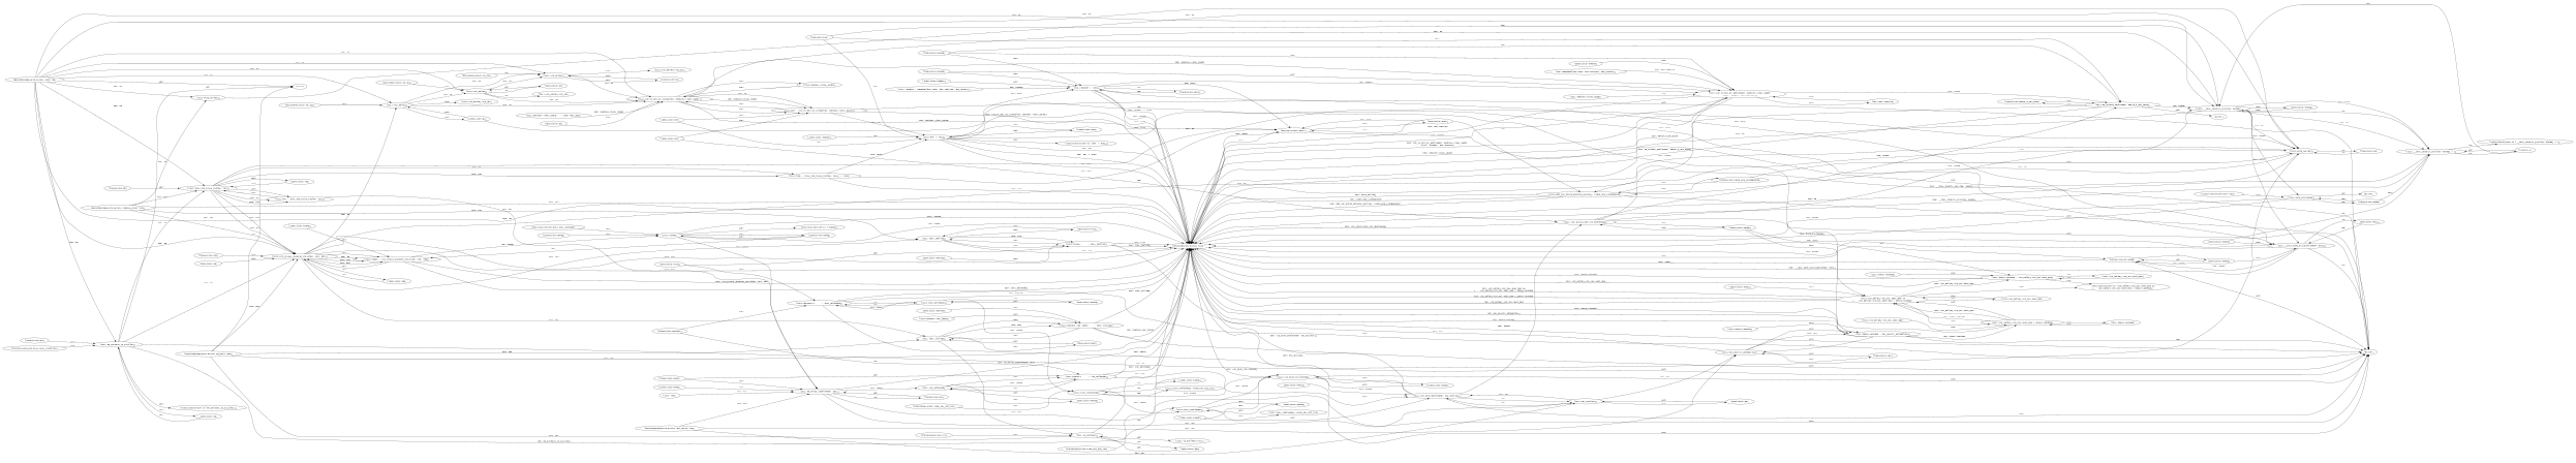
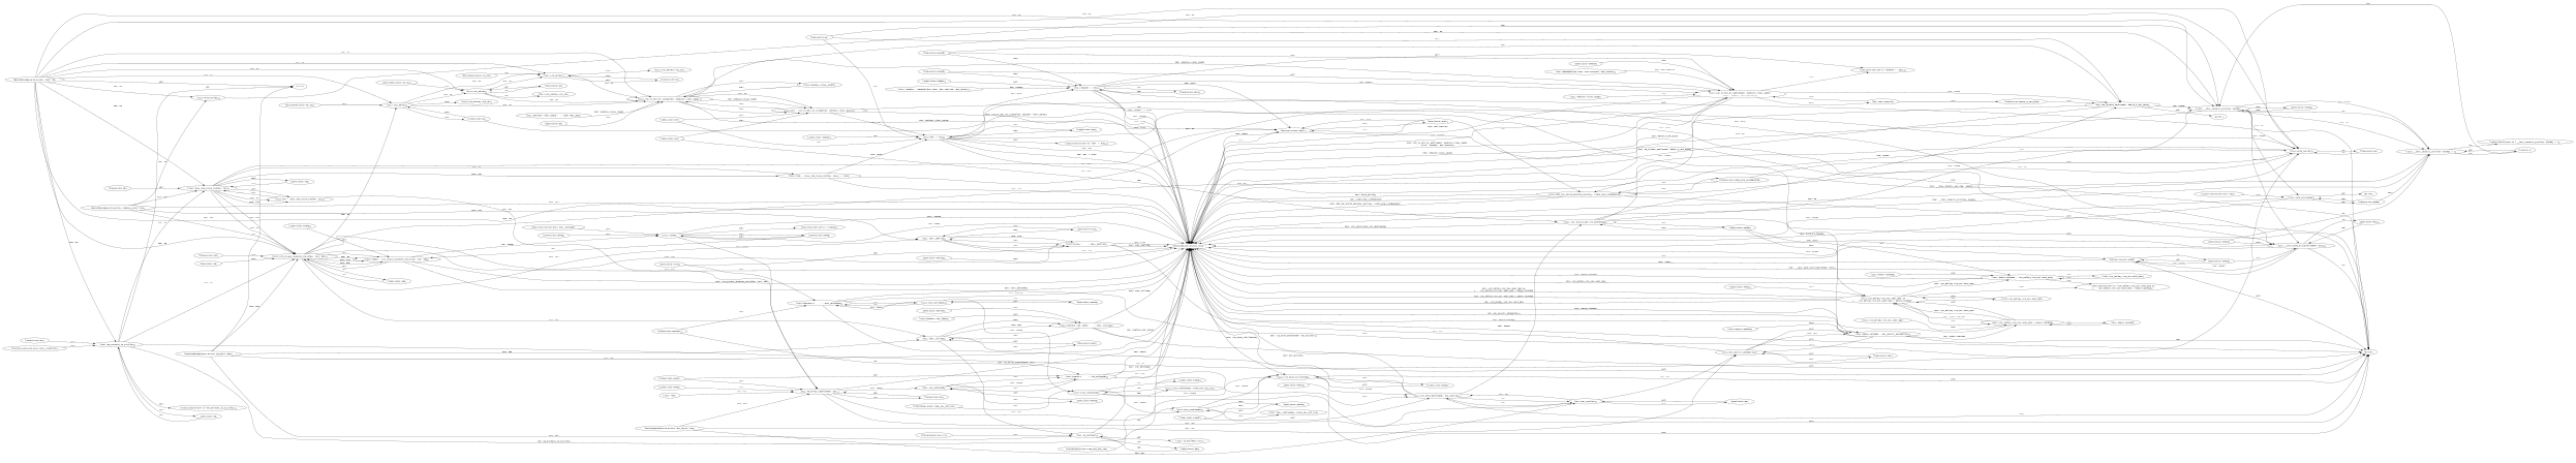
  digraph {
    fontname="Courier Prime"
    rankdir=LR
    node [fontname="Courier Prime"]
    edge [fontname="Courier Prime"]
    n1 [label="(Call,tcp_create_openreq_child(sk, req, skb))"]
    n2 [label="(Call,newsk = tcp_create_openreq_child(sk, req, skb))"]
    n3 [label="(Call,sock_net(sk))"]
    n4 [label="(Call,inet_rsk(req))"]
    n5 [label="(Call,inet_iif(skb))"]
    n6 [label="(Call,tcp_sk(sk))"]
    n7 [label="(Identifier,skb)"]
    n8 [label="(MethodReturn,struct sock *)"]
    n9 [label="(Call,!newsk)"]
    n10 [label="(Block,)"]
    n11 [label="(Call,NET_INC_STATS_BH(sock_net(sk), LINUX_MIB_LISTENDROPS))"]
    n12 [label="(Identifier,sk)"]
    n13 [label="(Call,ireq\t\t      = inet_rsk(req))"]
    n14 [label="(Identifier,req)"]
    n15 [label="(Call,ip_hdr(skb))"]
    n16 [label="(Call,newinet->mc_index     = inet_iif(skb))"]
    n17 [label="(Identifier,skb)"]
    n18 [label="(Call,tcp_sk(sk))"]
    n19 [label="(Call,tcp_sk(sk))"]
    n20 [label="(Call,tcp_v4_md5_do_lookup(sk, newinet->inet_daddr))"]
    n21 [label="(Identifier,sk)"]
    n22 [label="(Call,tcp_sk(sk)->rx_opt)"]
    n23 [label="(Return,return newsk;)"]
    n24 [label="(Return,return NULL;)"]
    n25 [label="(Call,inet_csk_route_req(sk, req))"]
    n26 [label="(Call,dst = inet_csk_route_req(sk, req))"]
    n27 [label="(Identifier,req)"]
    n28 [label="(Call,(dst = inet_csk_route_req(sk, req)) == NULL)"]
    n29 [label="(Call,sk_setup_caps(newsk, dst))"]
    n30 [label="(Call,key != NULL)"]
    n31 [label="(Call,sk_acceptq_is_full(sk))"]
    n32 [label="(Identifier,sk)"]
    n33 [label="(ControlStructure,if (sk_acceptq_is_full(sk)))"]
    n34 [label="(Call,sock_net(sk))"]
    n35 [label="(MethodParameterIn,struct sock *sk)"]
    n36 [label="(Call,__inet_inherit_port(sk, newsk))"]
    1000102
    n38 [label="(Call,__inet_inherit_port(sk, newsk) < 0)"]
    n39 [label="(Call,sock_put(newsk))"]
    n40 [label="(Call,__inet_hash_nolisten(newsk, NULL))"]
    n41 [label="(Identifier,newsk)"]
    n42 [label="(Identifier,sk)"]
    n43 [label="(Call,tcp_sk(sk)->rx_opt)"]
    n44 [label="(Call,tcp_sk(sk)->rx_opt)"]
    n45 [label="(Identifier,sk)"]
    n46 [label="(Call,tcp_v4_md5_do_add(newsk, newinet->inet_daddr,\n\t\t\t\t\t  newkey, key->keylen))"]
    n47 [label="(Call,key = tcp_v4_md5_do_lookup(sk, newinet->inet_daddr))"]
    n48 [label="(Call,newinet->inet_daddr)"]
    n49 [label="(MethodParameterIn,struct request_sock *req)"]
    n50 [label="(MethodParameterIn,struct sk_buff *skb)"]
    n51 [label="(Identifier,skb)"]
    n52 [label="(Call,ip_hdr(skb)->ttl)"]
    n53 [label="(Identifier,newsk)"]
    n54 [label="(ControlStructure,if (!newsk))"]
    n55 [label="(Call,tcp_sk(newsk))"]
    n56 [label="(Call,dst_mtu(dst))"]
    n57 [label="(Identifier,dst)"]
    n58 [label="(Call,newtp\t\t      = tcp_sk(newsk))"]
    n59 [label="(Identifier,newsk)"]
    n60 [label="(Call,tcp_sync_mss(newsk, dst_mtu(dst)))"]
    n61 [label="(Call,dst_metric_advmss(dst))"]
    n62 [label="(Identifier,dst)"]
    n63 [label="(Call,inet_sk(newsk))"]
    n64 [label="(Call,newinet\t\t      = inet_sk(newsk))"]
    n65 [label="(Call,inet_csk(newsk))"]
    n66 [label="(Identifier,newsk)"]
    n67 [label="(Call,inet_csk(newsk))"]
    n68 [label="(Call,tcp_mtup_init(newsk))"]
    n69 [label="(Call,inet_csk(newsk)->icsk_ext_hdr_len)"]
    n70 [label="(Identifier,newsk)"]
    n71 [label="(Call,inet_csk(newsk)->icsk_ext_hdr_len)"]
    n72 [label="(Identifier,newsk)"]
    n73 [label="(Identifier,newsk)"]
    n74 [label="(Call,tcp_initialize_rcv_mss(newsk))"]
    n75 [label="(Call,sk_nocaps_add(newsk, NETIF_F_GSO_MASK))"]
    n76 [label="(Identifier,newsk)"]
+   n77 [label="(ControlStructure,if (newkey != NULL))"]
    n78 [label="(Call,key->keylen)"]
    n79 [label="(Block,)"]
    n80 [label="(Identifier,NETIF_F_GSO_MASK)"]
    n81 [label="(Call,tcp_sk(sk)->rx_opt.user_mss &&\n\t    tcp_sk(sk)->rx_opt.user_mss < newtp->advmss)"]
    n82 [label="(Call,newtp->advmss = tcp_sk(sk)->rx_opt.user_mss)"]
    n83 [label="(ControlStructure,if (__inet_inherit_port(sk, newsk) < 0))"]
    n84 [label="(Literal,0)"]
    n85 [label="(Block,)"]
    n86 [label="(Identifier,newsk)"]
    n87 [label="(Identifier,NULL)"]
    n88 [label="(Identifier,newsk)"]
    n89 [label="(Identifier,LINUX_MIB_LISTENDROPS)"]
    n90 [label="(Call,newtp->advmss = dst_metric_advmss(dst))"]
    n91 [label="(Identifier,dst)"]
    n92 [label="(Call,tcp_sk(sk)->rx_opt.user_mss < newtp->advmss)"]
    n93 [label="(Call,newtp->advmss)"]
    n94 [label="(Call,tcp_sk(sk)->rx_opt.user_mss)"]
    n95 [label="(ControlStructure,if (tcp_sk(sk)->rx_opt.user_mss &&\n\t    tcp_sk(sk)->rx_opt.user_mss < newtp->advmss))"]
    n96 [label="(Call,tcp_sk(sk)->rx_opt.user_mss)"]
    n97 [label="(Call,newkey != NULL)"]
    n98 [label="(ControlStructure,if (key != NULL))"]
    n99 [label="(Identifier,NULL)"]
    n100 [label="(Identifier,NULL)"]
    n101 [label="(Identifier,NULL)"]
    n102 [label="(Identifier,newtp)"]
    n103 [label="(Identifier,dst)"]
    n104 [label="(Identifier,key)"]
    n105 [label="(Identifier,newinet)"]
    n106 [label="(Identifier,newkey)"]
    n107 [label="(Identifier,newsk)"]
    n108 [label="(Call,*newkey = kmemdup(key->key, key->keylen, GFP_ATOMIC))"]
    n109 [label="(ControlStructure,goto exit_overflow;)"]
    n110 [label="(Identifier,sk)"]
    n111 [label="(Identifier,newkey)"]
    n112 [label="(Call,newtp->advmss)"]
    n113 [label="(FieldIdentifier,ttl)"]
    n114 [label="(Call,tcp_sk(sk)->rx_opt.user_mss)"]
    n115 [label="(FieldIdentifier,rx_opt)"]
    n116 [label="(Identifier,sk)"]
    n117 [label="(Identifier,newinet)"]
    n118 [label="(Call,newinet->inet_daddr   = ireq->rmt_addr)"]
    n119 [label="(Identifier,newsk)"]
    n120 [label="(Identifier,sk)"]
    n121 [label="(Identifier,sk)"]
    n122 [label="(Call,kmemdup(key->key, key->keylen, GFP_ATOMIC))"]
    n123 [label="(Identifier,newsk)"]
    n124 [label="(MethodParameterIn,struct dst_entry *dst)"]
    n125 [label="(ControlStructure,goto exit;)"]
    n126 [label="(Identifier,req)"]
    n127 [label="(Identifier,newsk)"]
    n128 [label="(Call,newinet->mc_index)"]
    n129 [label="(Identifier,ireq)"]
    n130 [label="(FieldIdentifier,icsk_ext_hdr_len)"]
    n131 [label="(Identifier,newsk)"]
    n132 [label="(Identifier,newsk)"]
    n133 [label="(ControlStructure,goto exit_nonewsk;)"]
    n134 [label="(FieldIdentifier,icsk_ext_hdr_len)"]
    n135 [label="(Identifier,newsk)"]
    n136 [label="(Identifier,newtp)"]
    n137 [label="(Identifier,newkey)"]
    n138 [label="(Identifier,key)"]
    n139 [label="(Call,newtp->advmss)"]
    n140 [label="(Call,!dst)"]
    n141 [label="(FieldIdentifier,rx_opt)"]
    n142 [label="(Identifier,newinet)"]
    n143 [label="(Call,newinet->inet_daddr)"]
    n144 [label="(FieldIdentifier,rx_opt)"]
    n145 [label="(Identifier,newtp)"]
    n1 -> n2 [label="AST: "]
    n1 -> n2 [label="DDG: sk"]
    n1 -> n2 [label="DDG: req"]
    n1 -> n2 [label="DDG: skb"]
    n1 -> n3 [label="DDG: sk"]
    n1 -> n4 [label="DDG: req"]
    n1 -> n5 [label="DDG: skb"]
    n1 -> n6 [label="DDG: sk"]
    n1 -> n7 [label="CFG: "]
    n1 -> n8 [label="DDG: req"]
    n1 -> n8 [label="DDG: skb"]
    n2 -> n1 [label="CFG: "]
    n2 -> n8 [label="DDG: tcp_create_openreq_child(sk, req, skb)"]
    n2 -> n9 [label="DDG: newsk"]
    n2 -> n10 [label="AST: "]
    n3 -> n8 [label="DDG: sk"]
    n3 -> n11 [label="AST: "]
    n3 -> n11 [label="DDG: sk"]
    n3 -> n12 [label="CFG: "]
    n4 -> n8 [label="DDG: req"]
    n4 -> n13 [label="AST: "]
    n4 -> n13 [label="DDG: req"]
    n4 -> n14 [label="CFG: "]
    n5 -> n15 [label="DDG: skb"]
    n5 -> n16 [label="AST: "]
    n5 -> n16 [label="DDG: skb"]
    n5 -> n17 [label="CFG: "]
    n6 -> n18 [label="DDG: sk"]
    n6 -> n19 [label="DDG: sk"]
    n6 -> n20 [label="DDG: sk"]
    n6 -> n21 [label="CFG: "]
    n6 -> n22 [label="AST: "]
    n7 -> n1 [label="AST: "]
    n8 -> n23 [label="CFG: "]
    n8 -> n24 [label="CFG: "]
    n9 -> n8 [label="DDG: !newsk"]
    n9 -> n8 [label="DDG: newsk"]
    n9 -> n29 [label="DDG: newsk"]
    n9 -> n53 [label="CFG: "]
    n9 -> n54 [label="AST: "]
    n11 -> n8 [label="DDG: LINUX_MIB_LISTENDROPS"]
    n11 -> n8 [label="DDG: NET_INC_STATS_BH(sock_net(sk), LINUX_MIB_LISTENDROPS)"]
    n11 -> n8 [label="DDG: sock_net(sk)"]
    n11 -> n10 [label="AST: "]
    n11 -> n89 [label="CFG: "]
    n12 -> n3 [label="AST: "]
    n13 -> n4 [label="CFG: "]
    n13 -> n8 [label="DDG: inet_rsk(req)"]
    n13 -> n8 [label="DDG: ireq"]
    n13 -> n10 [label="AST: "]
    n14 -> n4 [label="AST: "]
    n15 -> n8 [label="DDG: skb"]
    n15 -> n51 [label="CFG: "]
    n15 -> n52 [label="AST: "]
    n16 -> n5 [label="CFG: "]
    n16 -> n8 [label="DDG: newinet->mc_index"]
    n16 -> n8 [label="DDG: inet_iif(skb)"]
    n16 -> n10 [label="AST: "]
    n17 -> n5 [label="AST: "]
    n18 -> n19 [label="DDG: sk"]
    n18 -> n20 [label="DDG: sk"]
    n18 -> n42 [label="CFG: "]
    n18 -> n43 [label="AST: "]
    n19 -> n20 [label="DDG: sk"]
    n19 -> n44 [label="AST: "]
    n19 -> n45 [label="CFG: "]
    n20 -> n8 [label="DDG: newinet->inet_daddr"]
    n20 -> n36 [label="DDG: sk"]
    n20 -> n46 [label="DDG: newinet->inet_daddr"]
    n20 -> n47 [label="AST: "]
    n20 -> n47 [label="DDG: sk"]
    n20 -> n47 [label="DDG: newinet->inet_daddr"]
    n20 -> n48 [label="CFG: "]
    n21 -> n6 [label="AST: "]
    n21 -> n90 [label="CFG: "]
    n23 -> n8 [label="DDG: <RET>"]
    n23 -> n10 [label="AST: "]
    n23 -> n88 [label="CFG: "]
    n24 -> n8 [label="DDG: <RET>"]
    n24 -> n10 [label="AST: "]
    n24 -> n101 [label="CFG: "]
    n25 -> n1 [label="DDG: sk"]
    n25 -> n1 [label="DDG: req"]
    n25 -> n3 [label="DDG: sk"]
    n25 -> n26 [label="AST: "]
    n25 -> n26 [label="DDG: sk"]
    n25 -> n26 [label="DDG: req"]
    n25 -> n27 [label="CFG: "]
    n25 -> n28 [label="DDG: sk"]
    n25 -> n28 [label="DDG: req"]
    n26 -> n25 [label="CFG: "]
    n26 -> n29 [label="DDG: dst"]
    n27 -> n25 [label="AST: "]
    n28 -> n8 [label="DDG: req"]
    n28 -> n24 [label="DDG: NULL"]
    n28 -> n30 [label="DDG: NULL"]
    n29 -> n8 [label="DDG: sk_setup_caps(newsk, dst)"]
    n29 -> n10 [label="AST: "]
    n29 -> n55 [label="DDG: newsk"]
    n29 -> n56 [label="DDG: dst"]
    n29 -> n57 [label="CFG: "]
    n30 -> n8 [label="DDG: key"]
    n30 -> n8 [label="DDG: key != NULL"]
    n30 -> n8 [label="DDG: NULL"]
    n30 -> n24 [label="DDG: NULL"]
    n30 -> n40 [label="DDG: NULL"]
    n30 -> n97 [label="DDG: NULL"]
    n30 -> n98 [label="AST: "]
    n30 -> n99 [label="CFG: "]
    n31 -> n1 [label="DDG: sk"]
    n31 -> n3 [label="DDG: sk"]
    n31 -> n8 [label="DDG: sk_acceptq_is_full(sk)"]
    n31 -> n25 [label="DDG: sk"]
    n31 -> n32 [label="CFG: "]
    n31 -> n33 [label="AST: "]
    n31 -> n34 [label="DDG: sk"]
    n32 -> n31 [label="AST: "]
    n34 -> n3 [label="DDG: sk"]
    n35 -> n1 [label="DDG: sk"]
    n35 -> n3 [label="DDG: sk"]
    n35 -> n6 [label="DDG: sk"]
    n35 -> n8 [label="DDG: sk"]
    n35 -> n18 [label="DDG: sk"]
    n35 -> n19 [label="DDG: sk"]
    n35 -> n20 [label="DDG: sk"]
    n35 -> n25 [label="DDG: sk"]
    n35 -> n31 [label="DDG: sk"]
    n35 -> n34 [label="DDG: sk"]
    n35 -> n36 [label="DDG: sk"]
    n35 -> 1000102 [label="AST: "]
    n36 -> n3 [label="DDG: sk"]
    n36 -> n8 [label="DDG: sk"]
    n36 -> n38 [label="AST: "]
    n36 -> n38 [label="DDG: sk"]
    n36 -> n38 [label="DDG: newsk"]
    n36 -> n39 [label="DDG: newsk"]
    n36 -> n40 [label="DDG: NULL"]
    n36 -> n41 [label="CFG: "]
    n38 -> n8 [label="DDG: __inet_inherit_port(sk, newsk)"]
    n38 -> n8 [label="DDG: __inet_inherit_port(sk, newsk) < 0"]
    n38 -> n83 [label="AST: "]
    n38 -> n84 [label="CFG: "]
    n39 -> n8 [label="DDG: newsk"]
    n39 -> n8 [label="DDG: sock_put(newsk)"]
    n39 -> n85 [label="AST: "]
    n39 -> n86 [label="CFG: "]
    n40 -> n8 [label="DDG: __inet_hash_nolisten(newsk, NULL)"]
    n40 -> n8 [label="DDG: NULL"]
    n40 -> n8 [label="DDG: newsk"]
    n40 -> n10 [label="AST: "]
    n40 -> n23 [label="DDG: newsk"]
    n40 -> n87 [label="CFG: "]
    n41 -> n36 [label="AST: "]
    n42 -> n18 [label="AST: "]
    n45 -> n19 [label="AST: "]
    n46 -> n8 [label="DDG: key->keylen"]
    n46 -> n8 [label="DDG: newkey"]
    n46 -> n8 [label="DDG: tcp_v4_md5_do_add(newsk, newinet->inet_daddr,\n\t\t\t\t\t  newkey, key->keylen)"]
    n46 -> n8 [label="DDG: newinet->inet_daddr"]
    n46 -> n75 [label="DDG: newsk"]
+   n46 -> n77 [label="AST: "]
    n46 -> n78 [label="CFG: "]
    n47 -> n8 [label="DDG: tcp_v4_md5_do_lookup(sk, newinet->inet_daddr)"]
    n47 -> n10 [label="AST: "]
    n47 -> n20 [label="CFG: "]
    n47 -> n30 [label="DDG: key"]
    n48 -> n20 [label="AST: "]
    n49 -> n1 [label="DDG: req"]
    n49 -> n4 [label="DDG: req"]
    n49 -> n8 [label="DDG: req"]
    n49 -> n25 [label="DDG: req"]
    n49 -> 1000102 [label="AST: "]
    n50 -> n1 [label="DDG: skb"]
    n50 -> n5 [label="DDG: skb"]
    n50 -> n8 [label="DDG: skb"]
    n50 -> n15 [label="DDG: skb"]
    n50 -> 1000102 [label="AST: "]
    n51 -> n15 [label="AST: "]
    n53 -> n2 [label="CFG: "]
    n53 -> n9 [label="AST: "]
    n55 -> n58 [label="AST: "]
    n55 -> n58 [label="DDG: newsk"]
    n55 -> n59 [label="CFG: "]
    n56 -> n60 [label="AST: "]
    n56 -> n60 [label="DDG: dst"]
    n56 -> n61 [label="DDG: dst"]
    n56 -> n62 [label="CFG: "]
    n57 -> n29 [label="AST: "]
    n58 -> n8 [label="DDG: tcp_sk(newsk)"]
    n58 -> n8 [label="DDG: newtp"]
    n58 -> n10 [label="AST: "]
    n58 -> n55 [label="CFG: "]
    n59 -> n55 [label="AST: "]
    n60 -> n8 [label="DDG: tcp_sync_mss(newsk, dst_mtu(dst))"]
    n60 -> n8 [label="DDG: dst_mtu(dst)"]
    n60 -> n10 [label="AST: "]
    n60 -> n56 [label="CFG: "]
    n60 -> n74 [label="DDG: newsk"]
    n61 -> n8 [label="DDG: dst"]
    n61 -> n90 [label="AST: "]
    n61 -> n90 [label="DDG: dst"]
    n61 -> n91 [label="CFG: "]
    n62 -> n56 [label="AST: "]
    n63 -> n64 [label="AST: "]
    n63 -> n64 [label="DDG: newsk"]
    n63 -> n65 [label="DDG: newsk"]
    n63 -> n66 [label="CFG: "]
    n64 -> n8 [label="DDG: newinet"]
    n64 -> n8 [label="DDG: inet_sk(newsk)"]
    n64 -> n10 [label="AST: "]
    n64 -> n63 [label="CFG: "]
    n65 -> n67 [label="DDG: newsk"]
    n65 -> n68 [label="DDG: newsk"]
    n65 -> n69 [label="AST: "]
    n65 -> n70 [label="CFG: "]
    n66 -> n63 [label="AST: "]
    n67 -> n68 [label="DDG: newsk"]
    n67 -> n71 [label="AST: "]
    n67 -> n72 [label="CFG: "]
-   n68 -> n8 [label="DDG: tcp_mtup_init(newsk)"]
+   n8 -> n68 [label="DDG: tcp_mtup_init(newsk)"]
    n68 -> n10 [label="AST: "]
    n68 -> n60 [label="DDG: newsk"]
    n68 -> n73 [label="CFG: "]
    n70 -> n65 [label="AST: "]
    n72 -> n67 [label="AST: "]
    n73 -> n68 [label="AST: "]
    n74 -> n8 [label="DDG: tcp_initialize_rcv_mss(newsk)"]
    n74 -> n10 [label="AST: "]
    n74 -> n36 [label="DDG: newsk"]
    n74 -> n46 [label="DDG: newsk"]
    n74 -> n75 [label="DDG: newsk"]
    n74 -> n76 [label="CFG: "]
    n75 -> n8 [label="DDG: NETIF_F_GSO_MASK"]
    n75 -> n8 [label="DDG: sk_nocaps_add(newsk, NETIF_F_GSO_MASK)"]
    n75 -> n36 [label="DDG: newsk"]
    n75 -> n79 [label="AST: "]
-   n75 -> n80 [label="CFG: "]
+   n78 -> n80 [label="CFG: "]
    n76 -> n74 [label="AST: "]
    n76 -> n81 [label="CFG: "]
    n76 -> n82 [label="CFG: "]
    n78 -> n46 [label="AST: "]
    n80 -> n75 [label="AST: "]
    n81 -> n8 [label="DDG: tcp_sk(sk)->rx_opt.user_mss &&\n\t    tcp_sk(sk)->rx_opt.user_mss < newtp->advmss"]
    n81 -> n8 [label="DDG: tcp_sk(sk)->rx_opt.user_mss < newtp->advmss"]
    n81 -> n8 [label="DDG: tcp_sk(sk)->rx_opt.user_mss"]
    n81 -> n82 [label="DDG: tcp_sk(sk)->rx_opt.user_mss"]
    n81 -> n92 [label="CFG: "]
    n81 -> n94 [label="CFG: "]
    n81 -> n95 [label="AST: "]
    n82 -> n8 [label="DDG: tcp_sk(sk)->rx_opt.user_mss"]
    n82 -> n8 [label="DDG: newtp->advmss"]
    n82 -> n95 [label="AST: "]
    n82 -> n96 [label="CFG: "]
    n84 -> n36 [label="CFG: "]
    n84 -> n38 [label="AST: "]
    n86 -> n38 [label="CFG: "]
    n86 -> n39 [label="AST: "]
    n87 -> n40 [label="AST: "]
    n88 -> n23 [label="AST: "]
    n88 -> n23 [label="DDG: newsk"]
    n88 -> n40 [label="CFG: "]
    n89 -> n3 [label="CFG: "]
    n89 -> n11 [label="AST: "]
    n90 -> n8 [label="DDG: newtp->advmss"]
    n90 -> n8 [label="DDG: dst_metric_advmss(dst)"]
    n90 -> n10 [label="AST: "]
    n90 -> n61 [label="CFG: "]
    n90 -> n92 [label="DDG: newtp->advmss"]
    n91 -> n61 [label="AST: "]
    n92 -> n8 [label="DDG: newtp->advmss"]
    n92 -> n81 [label="AST: "]
    n92 -> n81 [label="DDG: tcp_sk(sk)->rx_opt.user_mss"]
    n92 -> n81 [label="DDG: newtp->advmss"]
    n92 -> n93 [label="CFG: "]
    n93 -> n92 [label="AST: "]
    n94 -> n81 [label="AST: "]
    n96 -> n82 [label="AST: "]
    n97 -> n8 [label="DDG: NULL"]
    n97 -> n8 [label="DDG: newkey != NULL"]
    n97 -> n8 [label="DDG: newkey"]
    n97 -> n24 [label="DDG: NULL"]
    n97 -> n40 [label="DDG: NULL"]
    n97 -> n46 [label="DDG: newkey"]
+   n97 -> n77 [label="AST: "]
    n97 -> n100 [label="CFG: "]
    n99 -> n30 [label="AST: "]
    n100 -> n97 [label="AST: "]
    n101 -> n11 [label="CFG: "]
    n101 -> n24 [label="AST: "]
    n101 -> n24 [label="DDG: NULL"]
    n102 -> n60 [label="CFG: "]
    n103 -> n31 [label="CFG: "]
    n104 -> n30 [label="AST: "]
    n104 -> n47 [label="CFG: "]
    n105 -> n13 [label="CFG: "]
    n106 -> n46 [label="AST: "]
    n107 -> n46 [label="CFG: "]
    n107 -> n75 [label="AST: "]
    n107 -> n97 [label="CFG: "]
    n108 -> n97 [label="DDG: newkey"]
    n109 -> n31 [label="CFG: "]
    n110 -> n25 [label="AST: "]
    n111 -> n97 [label="AST: "]
    n112 -> n82 [label="AST: "]
    n113 -> n15 [label="CFG: "]
    n114 -> n92 [label="AST: "]
    n115 -> n6 [label="CFG: "]
    n116 -> n30 [label="CFG: "]
    n116 -> n36 [label="AST: "]
    n116 -> n75 [label="CFG: "]
    n117 -> n16 [label="CFG: "]
    n118 -> n20 [label="DDG: newinet->inet_daddr"]
    n119 -> n60 [label="AST: "]
    n119 -> n68 [label="CFG: "]
    n120 -> n20 [label="AST: "]
    n121 -> n1 [label="AST: "]
    n122 -> n46 [label="DDG: key->keylen"]
    n123 -> n2 [label="AST: "]
    n124 -> n29 [label="DDG: dst"]
    n124 -> n56 [label="DDG: dst"]
    n124 -> n61 [label="DDG: dst"]
    n125 -> n39 [label="CFG: "]
    n126 -> n1 [label="AST: "]
    n127 -> n9 [label="CFG: "]
    n128 -> n16 [label="AST: "]
    n129 -> n13 [label="AST: "]
    n129 -> n64 [label="CFG: "]
    n130 -> n65 [label="CFG: "]
    n131 -> n46 [label="AST: "]
    n131 -> n97 [label="CFG: "]
    n132 -> n38 [label="CFG: "]
    n132 -> n40 [label="AST: "]
    n133 -> n9 [label="CFG: "]
    n134 -> n67 [label="CFG: "]
    n135 -> n29 [label="AST: "]
    n136 -> n81 [label="CFG: "]
    n137 -> n30 [label="CFG: "]
    n138 -> n47 [label="AST: "]
    n138 -> n74 [label="CFG: "]
    n139 -> n90 [label="AST: "]
    n140 -> n29 [label="DDG: dst"]
    n141 -> n18 [label="CFG: "]
    n142 -> n58 [label="CFG: "]
    n142 -> n64 [label="AST: "]
    n143 -> n46 [label="AST: "]
    n144 -> n19 [label="CFG: "]
    n145 -> n29 [label="CFG: "]
    n145 -> n58 [label="AST: "]
  }
